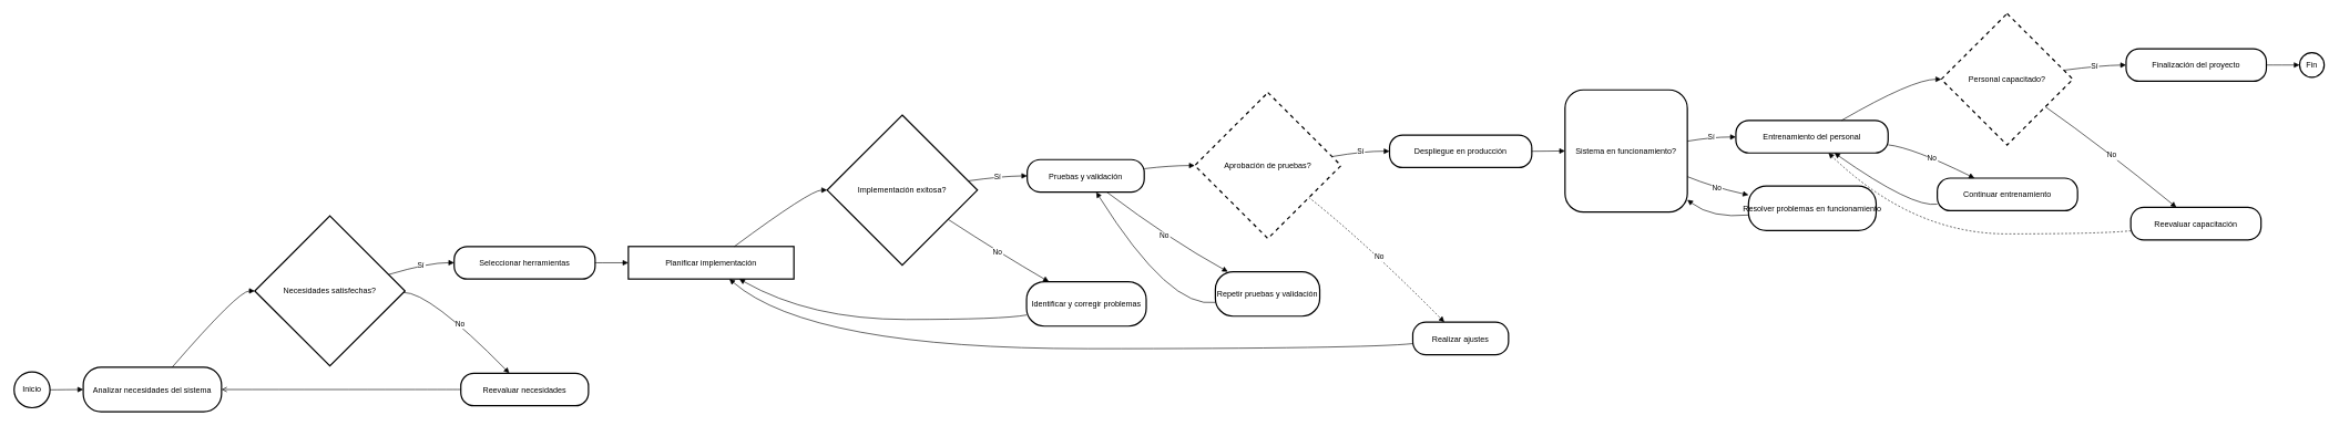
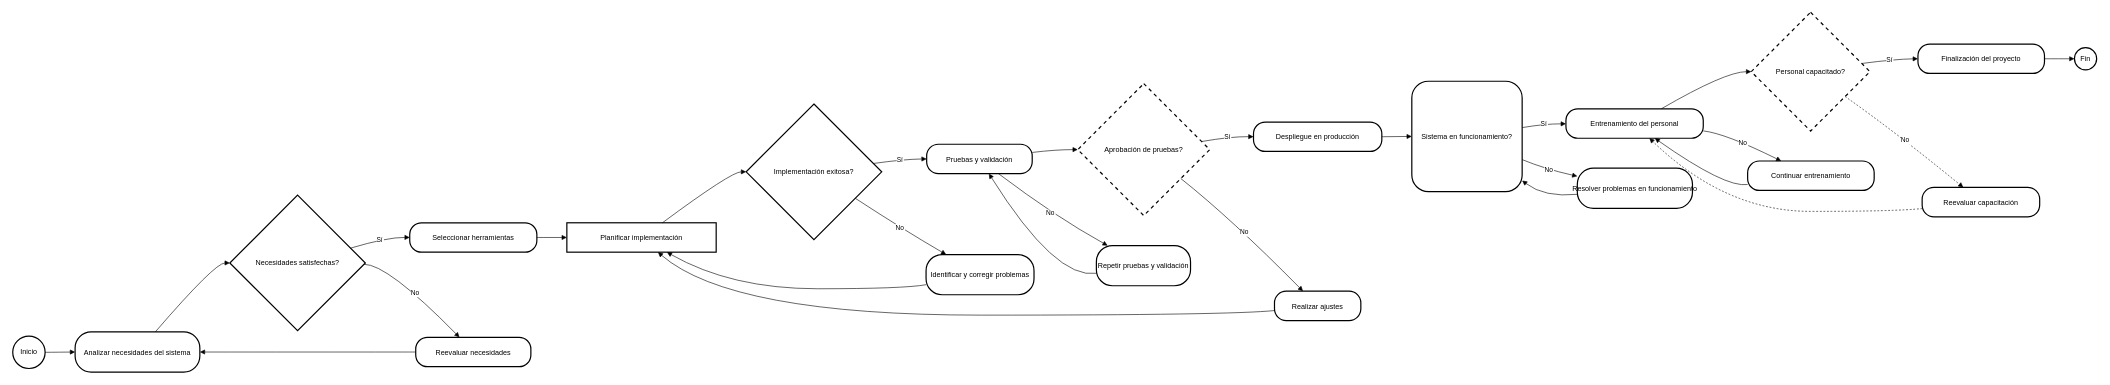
  <mxCell id="0" />
  <mxCell id="1" parent="0" />
  <mxCell id="2" value="Inicio" style="ellipse;aspect=fixed;strokeWidth=2;whiteSpace=wrap;" vertex="1" parent="1"><mxGeometry x="20" y="560" width="54" height="54" as="geometry" /></mxCell>
  <mxCell id="3" value="Analizar necesidades del sistema" style="rounded=1;arcSize=40;strokeWidth=2" vertex="1" parent="1"><mxGeometry x="124" y="553" width="208" height="67" as="geometry" /></mxCell>
  <mxCell id="4" value="Necesidades satisfechas?" style="rhombus;strokeWidth=2;whiteSpace=wrap;" vertex="1" parent="1"><mxGeometry x="382" y="325" width="226" height="226" as="geometry" /></mxCell>
  <mxCell id="5" value="Seleccionar herramientas" style="rounded=1;arcSize=40;strokeWidth=2" vertex="1" parent="1"><mxGeometry x="682" y="371" width="212" height="49" as="geometry" /></mxCell>
  <mxCell id="6" value="Planificar implementación" style="whiteSpace=wrap;strokeWidth=2;" vertex="1" parent="1"><mxGeometry x="944" y="371" width="249" height="49" as="geometry" /></mxCell>
  <mxCell id="7" value="Implementación exitosa?" style="rhombus;strokeWidth=2;whiteSpace=wrap;" vertex="1" parent="1"><mxGeometry x="1243" y="173" width="226" height="226" as="geometry" /></mxCell>
  <mxCell id="8" value="Pruebas y validación" style="rounded=1;arcSize=40;strokeWidth=2" vertex="1" parent="1"><mxGeometry x="1544" y="240" width="176" height="49" as="geometry" /></mxCell>
  <mxCell id="9" value="Aprobación de pruebas?" style="rhombus;strokeWidth=2;whiteSpace=wrap;dashed=1;" vertex="1" parent="1"><mxGeometry x="1796" y="139" width="220" height="220" as="geometry" /></mxCell>
  <mxCell id="10" value="Despliegue en producción" style="rounded=1;arcSize=40;strokeWidth=2" vertex="1" parent="1"><mxGeometry x="2089" y="203" width="214" height="49" as="geometry" /></mxCell>
  <mxCell id="11" value="Sistema en funcionamiento?" style="strokeWidth=2;whiteSpace=wrap;rounded=1;" vertex="1" parent="1"><mxGeometry x="2353" y="135" width="184" height="184" as="geometry" /></mxCell>
  <mxCell id="12" value="Entrenamiento del personal" style="rounded=1;arcSize=40;strokeWidth=2" vertex="1" parent="1"><mxGeometry x="2610" y="181" width="229" height="49" as="geometry" /></mxCell>
  <mxCell id="13" value="Personal capacitado?" style="rhombus;strokeWidth=2;whiteSpace=wrap;dashed=1;" vertex="1" parent="1"><mxGeometry x="2919" y="20" width="198" height="198" as="geometry" /></mxCell>
  <mxCell id="14" value="Finalización del proyecto" style="rounded=1;arcSize=40;strokeWidth=2" vertex="1" parent="1"><mxGeometry x="3197" y="73" width="211" height="49" as="geometry" /></mxCell>
  <mxCell id="15" value="Reevaluar necesidades" style="rounded=1;arcSize=40;strokeWidth=2" vertex="1" parent="1"><mxGeometry x="692" y="562" width="192" height="49" as="geometry" /></mxCell>
  <mxCell id="16" value="Identificar y corregir problemas" style="rounded=1;arcSize=40;strokeWidth=2" vertex="1" parent="1"><mxGeometry x="1543" y="424" width="180" height="67" as="geometry" /></mxCell>
  <mxCell id="17" value="Repetir pruebas y validación" style="rounded=1;arcSize=40;strokeWidth=2" vertex="1" parent="1"><mxGeometry x="1827" y="409" width="157" height="67" as="geometry" /></mxCell>
  <mxCell id="18" value="Realizar ajustes" style="rounded=1;arcSize=40;strokeWidth=2" vertex="1" parent="1"><mxGeometry x="2124" y="485" width="144" height="49" as="geometry" /></mxCell>
  <mxCell id="19" value="Resolver problemas en funcionamiento" style="rounded=1;arcSize=40;strokeWidth=2" vertex="1" parent="1"><mxGeometry x="2629" y="280" width="192" height="67" as="geometry" /></mxCell>
  <mxCell id="20" value="Continuar entrenamiento" style="rounded=1;arcSize=40;strokeWidth=2" vertex="1" parent="1"><mxGeometry x="2913" y="268" width="211" height="49" as="geometry" /></mxCell>
  <mxCell id="21" value="Reevaluar capacitación" style="rounded=1;arcSize=40;strokeWidth=2" vertex="1" parent="1"><mxGeometry x="3204" y="312" width="196" height="49" as="geometry" /></mxCell>
  <mxCell id="22" value="Fin" style="ellipse;aspect=fixed;strokeWidth=2;whiteSpace=wrap;" vertex="1" parent="1"><mxGeometry x="3458" y="79" width="37" height="37" as="geometry" /></mxCell>
  <mxCell id="23" value="" style="curved=1;startArrow=none;endArrow=block;exitX=1;exitY=0.49;entryX=0;entryY=0.5;" edge="1" parent="1" source="2" target="3"><mxGeometry relative="1" as="geometry"><Array as="points" /></mxGeometry></mxCell>
  <mxCell id="24" value="" style="curved=1;startArrow=none;endArrow=block;exitX=0.64;exitY=0.01;entryX=0;entryY=0.5;" edge="1" parent="1" source="3" target="4"><mxGeometry relative="1" as="geometry"><Array as="points"><mxPoint x="357" y="438" /></Array></mxGeometry></mxCell>
  <mxCell id="25" value="Sí" style="curved=1;startArrow=none;endArrow=block;exitX=1;exitY=0.36;entryX=0;entryY=0.5;" edge="1" parent="1" source="4" target="5"><mxGeometry relative="1" as="geometry"><Array as="points"><mxPoint x="645" y="395" /></Array></mxGeometry></mxCell>
  <mxCell id="26" value="" style="curved=1;startArrow=none;endArrow=block;exitX=1;exitY=0.5;entryX=0;entryY=0.5;" edge="1" parent="1" source="5" target="6"><mxGeometry relative="1" as="geometry"><Array as="points" /></mxGeometry></mxCell>
  <mxCell id="27" value="" style="curved=1;startArrow=none;endArrow=block;exitX=0.64;exitY=0;entryX=0;entryY=0.5;" edge="1" parent="1" source="6" target="7"><mxGeometry relative="1" as="geometry"><Array as="points"><mxPoint x="1218" y="286" /></Array></mxGeometry></mxCell>
  <mxCell id="28" value="Sí" style="curved=1;startArrow=none;endArrow=block;exitX=1;exitY=0.43;entryX=0;entryY=0.5;" edge="1" parent="1" source="7" target="8"><mxGeometry relative="1" as="geometry"><Array as="points"><mxPoint x="1506" y="265" /></Array></mxGeometry></mxCell>
  <mxCell id="29" value="" style="curved=1;startArrow=none;endArrow=block;exitX=1;exitY=0.28;entryX=0;entryY=0.5;" edge="1" parent="1" source="8" target="9"><mxGeometry relative="1" as="geometry"><Array as="points"><mxPoint x="1759" y="249" /></Array></mxGeometry></mxCell>
  <mxCell id="30" value="Sí" style="curved=1;startArrow=none;endArrow=block;exitX=1;exitY=0.43;entryX=0;entryY=0.5;" edge="1" parent="1" source="9" target="10"><mxGeometry relative="1" as="geometry"><Array as="points"><mxPoint x="2052" y="227" /></Array></mxGeometry></mxCell>
  <mxCell id="31" value="" style="curved=1;startArrow=none;endArrow=block;exitX=1;exitY=0.5;entryX=0;entryY=0.5;" edge="1" parent="1" source="10" target="11"><mxGeometry relative="1" as="geometry"><Array as="points" /></mxGeometry></mxCell>
  <mxCell id="32" value="Sí" style="curved=1;startArrow=none;endArrow=block;exitX=1;exitY=0.42;entryX=0;entryY=0.51;" edge="1" parent="1" source="11" target="12"><mxGeometry relative="1" as="geometry"><Array as="points"><mxPoint x="2574" y="206" /></Array></mxGeometry></mxCell>
  <mxCell id="33" value="" style="curved=1;startArrow=none;endArrow=block;exitX=0.69;exitY=0.01;entryX=0;entryY=0.5;" edge="1" parent="1" source="12" target="13"><mxGeometry relative="1" as="geometry"><Array as="points"><mxPoint x="2876" y="119" /></Array></mxGeometry></mxCell>
  <mxCell id="34" value="Sí" style="curved=1;startArrow=none;endArrow=block;exitX=1;exitY=0.42;entryX=0;entryY=0.5;" edge="1" parent="1" source="13" target="14"><mxGeometry relative="1" as="geometry"><Array as="points"><mxPoint x="3160" y="98" /></Array></mxGeometry></mxCell>
  <mxCell id="35" value="No" style="curved=1;startArrow=none;endArrow=block;exitX=1;exitY=0.51;entryX=0.38;entryY=0;" edge="1" parent="1" source="4" target="15"><mxGeometry relative="1" as="geometry"><Array as="points"><mxPoint x="645" y="440" /></Array></mxGeometry></mxCell>
- <mxCell id="36" value="" style="curved=1;startArrow=none;endArrow=open;exitX=0;exitY=0.5;entryX=1;entryY=0.5;" edge="1" parent="1" source="15" target="3"><mxGeometry relative="1" as="geometry"><Array as="points" /></mxGeometry></mxCell>
+ <mxCell id="36" value="" style="curved=1;startArrow=none;endArrow=block;exitX=0;exitY=0.5;entryX=1;entryY=0.5;" edge="1" parent="1" source="15" target="3"><mxGeometry relative="1" as="geometry"><Array as="points" /></mxGeometry></mxCell>
  <mxCell id="37" value="No" style="curved=1;startArrow=none;endArrow=block;exitX=1;exitY=0.82;entryX=0.18;entryY=-0.01;" edge="1" parent="1" source="7" target="16"><mxGeometry relative="1" as="geometry"><Array as="points"><mxPoint x="1506" y="383" /></Array></mxGeometry></mxCell>
  <mxCell id="38" value="" style="curved=1;startArrow=none;endArrow=block;exitX=0;exitY=0.75;entryX=0.67;entryY=1;" edge="1" parent="1" source="16" target="6"><mxGeometry relative="1" as="geometry"><Array as="points"><mxPoint x="1506" y="481" /><mxPoint x="1218" y="481" /></Array></mxGeometry></mxCell>
  <mxCell id="39" value="No" style="curved=1;startArrow=none;endArrow=block;exitX=0.68;exitY=1;entryX=0.12;entryY=0;" edge="1" parent="1" source="8" target="17"><mxGeometry relative="1" as="geometry"><Array as="points"><mxPoint x="1759" y="361" /></Array></mxGeometry></mxCell>
  <mxCell id="40" value="" style="curved=1;startArrow=none;endArrow=block;exitX=0;exitY=0.69;entryX=0.59;entryY=1;" edge="1" parent="1" source="17" target="8"><mxGeometry relative="1" as="geometry"><Array as="points"><mxPoint x="1759" y="466" /></Array></mxGeometry></mxCell>
- <mxCell id="41" value="No" style="curved=1;startArrow=none;endArrow=block;exitX=1;exitY=0.89;entryX=0.33;entryY=0;dashed=1;" edge="1" parent="1" source="9" target="18"><mxGeometry relative="1" as="geometry"><Array as="points"><mxPoint x="2052" y="364" /></Array></mxGeometry></mxCell>
+ <mxCell id="41" value="No" style="curved=1;startArrow=none;endArrow=block;exitX=1;exitY=0.89;entryX=0.33;entryY=0;" edge="1" parent="1" source="9" target="18"><mxGeometry relative="1" as="geometry"><Array as="points"><mxPoint x="2052" y="364" /></Array></mxGeometry></mxCell>
  <mxCell id="42" value="" style="curved=1;startArrow=none;endArrow=block;exitX=0;exitY=0.66;entryX=0.61;entryY=1;" edge="1" parent="1" source="18" target="6"><mxGeometry relative="1" as="geometry"><Array as="points"><mxPoint x="2052" y="525" /><mxPoint x="1218" y="525" /></Array></mxGeometry></mxCell>
  <mxCell id="43" value="No" style="curved=1;startArrow=none;endArrow=block;exitX=1;exitY=0.71;entryX=0;entryY=0.2;" edge="1" parent="1" source="11" target="19"><mxGeometry relative="1" as="geometry"><Array as="points"><mxPoint x="2574" y="281" /></Array></mxGeometry></mxCell>
  <mxCell id="44" value="" style="curved=1;startArrow=none;endArrow=block;exitX=0;exitY=0.65;entryX=1;entryY=0.9;" edge="1" parent="1" source="19" target="11"><mxGeometry relative="1" as="geometry"><Array as="points"><mxPoint x="2574" y="329" /></Array></mxGeometry></mxCell>
  <mxCell id="45" value="No" style="curved=1;startArrow=none;endArrow=block;exitX=1;exitY=0.75;entryX=0.27;entryY=0.01;" edge="1" parent="1" source="12" target="20"><mxGeometry relative="1" as="geometry"><Array as="points"><mxPoint x="2876" y="222" /></Array></mxGeometry></mxCell>
  <mxCell id="46" value="" style="curved=1;startArrow=none;endArrow=block;exitX=0;exitY=0.8;entryX=0.65;entryY=1.01;" edge="1" parent="1" source="20" target="12"><mxGeometry relative="1" as="geometry"><Array as="points"><mxPoint x="2876" y="313" /></Array></mxGeometry></mxCell>
- <mxCell id="47" value="No" style="curved=1;startArrow=none;endArrow=block;exitX=1;exitY=0.86;entryX=0.35;entryY=0;" edge="1" parent="1" source="13" target="21"><mxGeometry relative="1" as="geometry"><Array as="points"><mxPoint x="3160" y="220" /></Array></mxGeometry></mxCell>
+ <mxCell id="47" value="No" style="curved=1;startArrow=none;endArrow=block;exitX=1;exitY=0.86;entryX=0.35;entryY=0;dashed=1;" edge="1" parent="1" source="13" target="21"><mxGeometry relative="1" as="geometry"><Array as="points"><mxPoint x="3160" y="220" /></Array></mxGeometry></mxCell>
  <mxCell id="48" value="" style="curved=1;startArrow=none;endArrow=block;exitX=0;exitY=0.72;entryX=0.61;entryY=1.01;dashed=1;" edge="1" parent="1" source="21" target="12"><mxGeometry relative="1" as="geometry"><Array as="points"><mxPoint x="3160" y="352" /><mxPoint x="2876" y="352" /></Array></mxGeometry></mxCell>
  <mxCell id="49" value="" style="curved=1;startArrow=none;endArrow=block;exitX=1;exitY=0.5;entryX=0;entryY=0.5;" edge="1" parent="1" source="14" target="22"><mxGeometry relative="1" as="geometry"><Array as="points" /></mxGeometry></mxCell>
